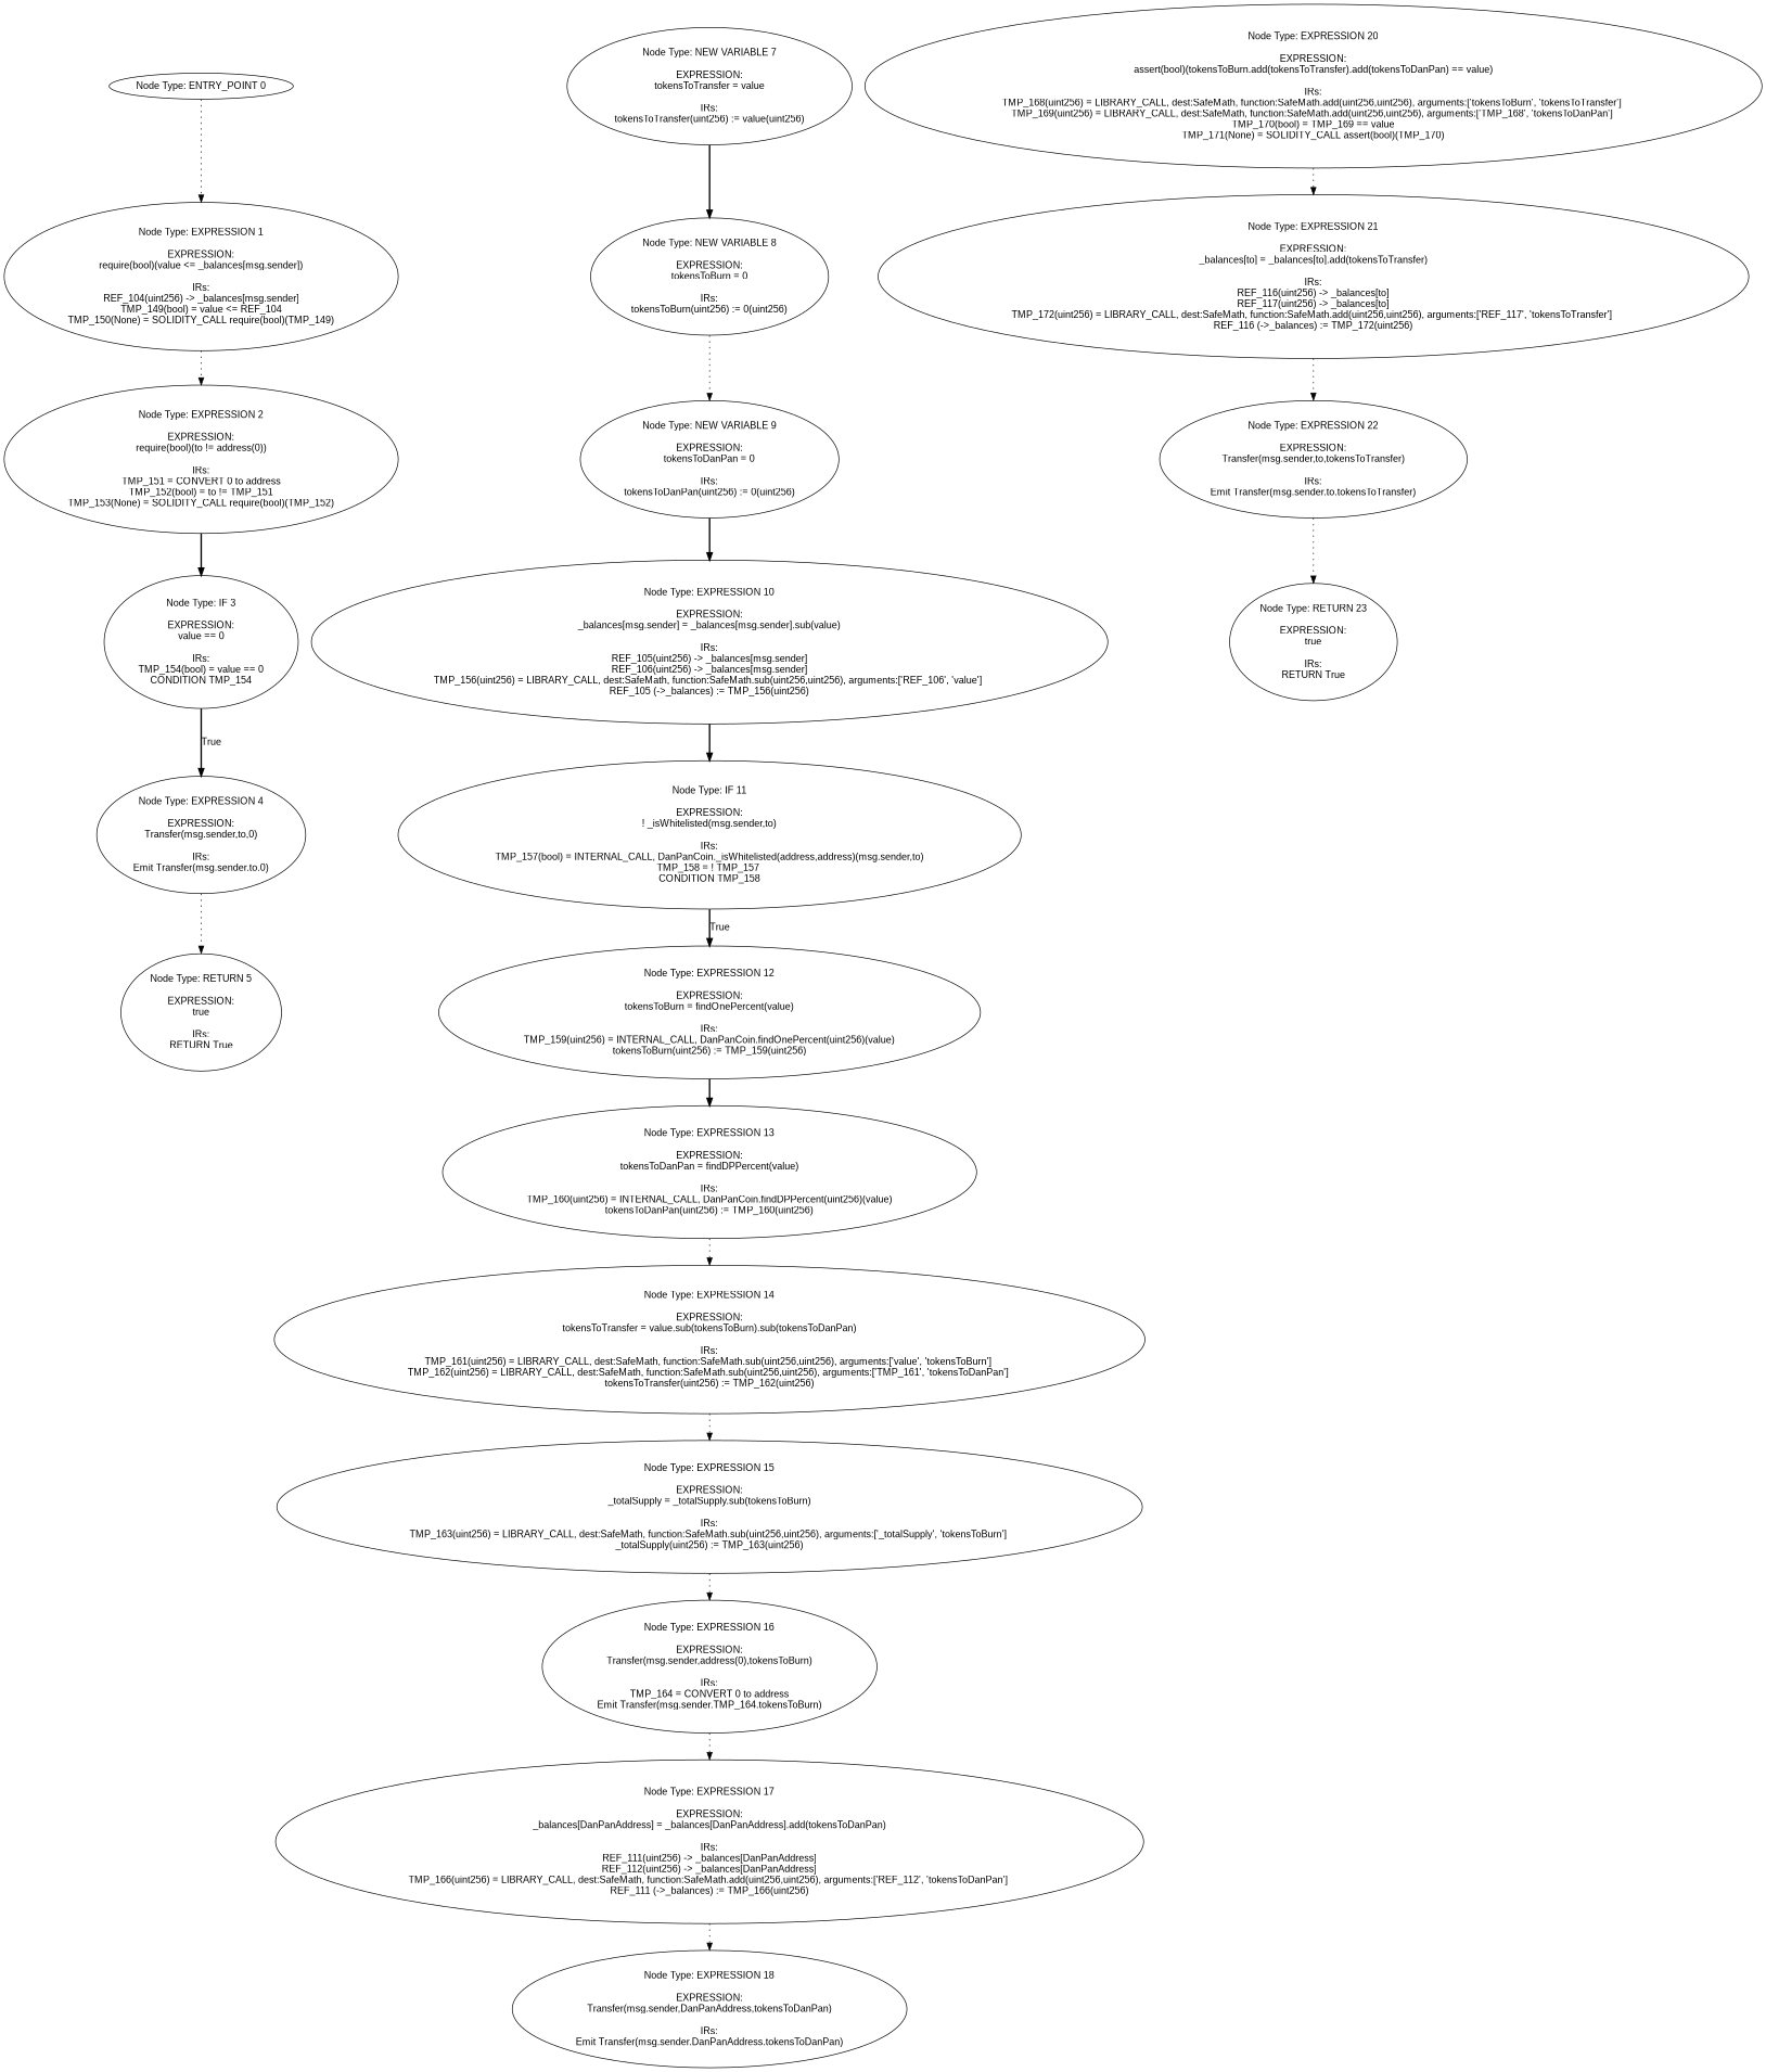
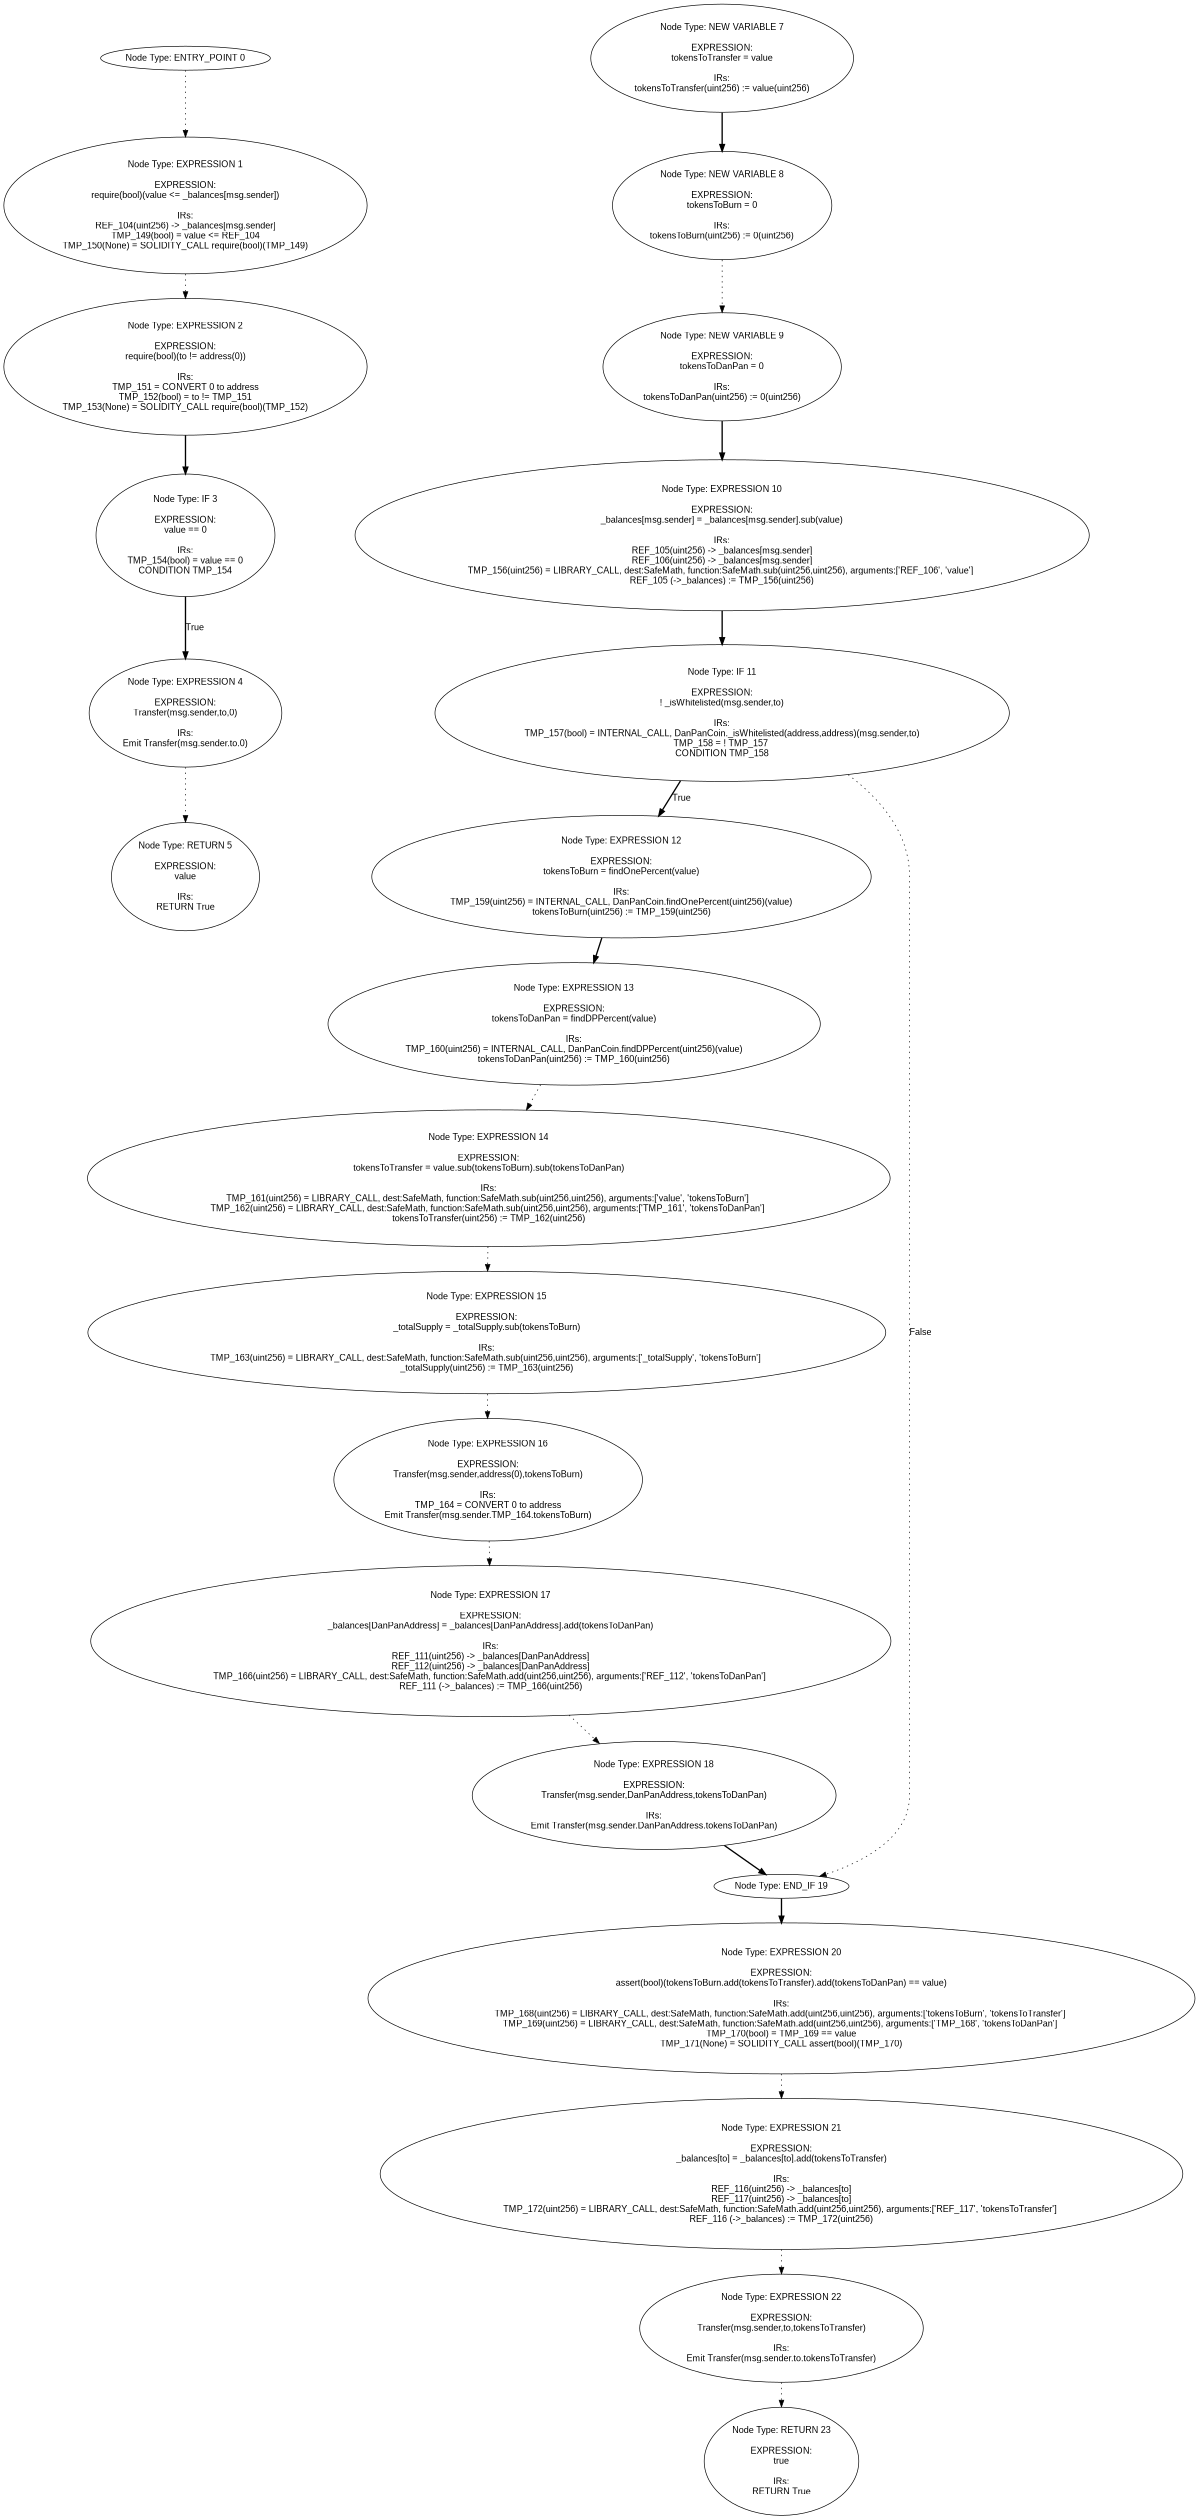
  digraph {
    fontname="Liberation Sans"
    node [fontname="Liberation Sans"]
    edge [fontname="Liberation Sans" style=dotted]
    n1 [label="Node Type: ENTRY_POINT 0\n"]
    n2 [label="Node Type: EXPRESSION 1\n\nEXPRESSION:\nrequire(bool)(value <= _balances[msg.sender])\n\nIRs:\nREF_104(uint256) -> _balances[msg.sender]\nTMP_149(bool) = value <= REF_104\nTMP_150(None) = SOLIDITY_CALL require(bool)(TMP_149)"]
    n3 [label="Node Type: EXPRESSION 2\n\nEXPRESSION:\nrequire(bool)(to != address(0))\n\nIRs:\nTMP_151 = CONVERT 0 to address\nTMP_152(bool) = to != TMP_151\nTMP_153(None) = SOLIDITY_CALL require(bool)(TMP_152)"]
    n4 [label="Node Type: IF 3\n\nEXPRESSION:\nvalue == 0\n\nIRs:\nTMP_154(bool) = value == 0\nCONDITION TMP_154"]
    n5 [label="Node Type: EXPRESSION 4\n\nEXPRESSION:\nTransfer(msg.sender,to,0)\n\nIRs:\nEmit Transfer(msg.sender.to.0)"]
-   n6 [label="Node Type: RETURN 5\n\nEXPRESSION:\ntrue\n\nIRs:\nRETURN True"]
+   n6 [label="Node Type: RETURN 5\n\nEXPRESSION:\nvalue\n\nIRs:\nRETURN True"]
    n7 [label="Node Type: NEW VARIABLE 7\n\nEXPRESSION:\ntokensToTransfer = value\n\nIRs:\ntokensToTransfer(uint256) := value(uint256)"]
    n8 [label="Node Type: NEW VARIABLE 8\n\nEXPRESSION:\ntokensToBurn = 0\n\nIRs:\ntokensToBurn(uint256) := 0(uint256)"]
    n9 [label="Node Type: NEW VARIABLE 9\n\nEXPRESSION:\ntokensToDanPan = 0\n\nIRs:\ntokensToDanPan(uint256) := 0(uint256)"]
    n10 [label="Node Type: EXPRESSION 10\n\nEXPRESSION:\n_balances[msg.sender] = _balances[msg.sender].sub(value)\n\nIRs:\nREF_105(uint256) -> _balances[msg.sender]\nREF_106(uint256) -> _balances[msg.sender]\nTMP_156(uint256) = LIBRARY_CALL, dest:SafeMath, function:SafeMath.sub(uint256,uint256), arguments:['REF_106', 'value'] \nREF_105 (->_balances) := TMP_156(uint256)"]
    n11 [label="Node Type: IF 11\n\nEXPRESSION:\n! _isWhitelisted(msg.sender,to)\n\nIRs:\nTMP_157(bool) = INTERNAL_CALL, DanPanCoin._isWhitelisted(address,address)(msg.sender,to)\nTMP_158 = ! TMP_157 \nCONDITION TMP_158"]
    n12 [label="Node Type: EXPRESSION 12\n\nEXPRESSION:\ntokensToBurn = findOnePercent(value)\n\nIRs:\nTMP_159(uint256) = INTERNAL_CALL, DanPanCoin.findOnePercent(uint256)(value)\ntokensToBurn(uint256) := TMP_159(uint256)"]
+   n13 [label="Node Type: END_IF 19\n"]
    n14 [label="Node Type: EXPRESSION 13\n\nEXPRESSION:\ntokensToDanPan = findDPPercent(value)\n\nIRs:\nTMP_160(uint256) = INTERNAL_CALL, DanPanCoin.findDPPercent(uint256)(value)\ntokensToDanPan(uint256) := TMP_160(uint256)"]
    n15 [label="Node Type: EXPRESSION 20\n\nEXPRESSION:\nassert(bool)(tokensToBurn.add(tokensToTransfer).add(tokensToDanPan) == value)\n\nIRs:\nTMP_168(uint256) = LIBRARY_CALL, dest:SafeMath, function:SafeMath.add(uint256,uint256), arguments:['tokensToBurn', 'tokensToTransfer'] \nTMP_169(uint256) = LIBRARY_CALL, dest:SafeMath, function:SafeMath.add(uint256,uint256), arguments:['TMP_168', 'tokensToDanPan'] \nTMP_170(bool) = TMP_169 == value\nTMP_171(None) = SOLIDITY_CALL assert(bool)(TMP_170)"]
    n16 [label="Node Type: EXPRESSION 14\n\nEXPRESSION:\ntokensToTransfer = value.sub(tokensToBurn).sub(tokensToDanPan)\n\nIRs:\nTMP_161(uint256) = LIBRARY_CALL, dest:SafeMath, function:SafeMath.sub(uint256,uint256), arguments:['value', 'tokensToBurn'] \nTMP_162(uint256) = LIBRARY_CALL, dest:SafeMath, function:SafeMath.sub(uint256,uint256), arguments:['TMP_161', 'tokensToDanPan'] \ntokensToTransfer(uint256) := TMP_162(uint256)"]
    n17 [label="Node Type: EXPRESSION 21\n\nEXPRESSION:\n_balances[to] = _balances[to].add(tokensToTransfer)\n\nIRs:\nREF_116(uint256) -> _balances[to]\nREF_117(uint256) -> _balances[to]\nTMP_172(uint256) = LIBRARY_CALL, dest:SafeMath, function:SafeMath.add(uint256,uint256), arguments:['REF_117', 'tokensToTransfer'] \nREF_116 (->_balances) := TMP_172(uint256)"]
    n18 [label="Node Type: EXPRESSION 15\n\nEXPRESSION:\n_totalSupply = _totalSupply.sub(tokensToBurn)\n\nIRs:\nTMP_163(uint256) = LIBRARY_CALL, dest:SafeMath, function:SafeMath.sub(uint256,uint256), arguments:['_totalSupply', 'tokensToBurn'] \n_totalSupply(uint256) := TMP_163(uint256)"]
    n19 [label="Node Type: EXPRESSION 16\n\nEXPRESSION:\nTransfer(msg.sender,address(0),tokensToBurn)\n\nIRs:\nTMP_164 = CONVERT 0 to address\nEmit Transfer(msg.sender.TMP_164.tokensToBurn)"]
    n20 [label="Node Type: EXPRESSION 17\n\nEXPRESSION:\n_balances[DanPanAddress] = _balances[DanPanAddress].add(tokensToDanPan)\n\nIRs:\nREF_111(uint256) -> _balances[DanPanAddress]\nREF_112(uint256) -> _balances[DanPanAddress]\nTMP_166(uint256) = LIBRARY_CALL, dest:SafeMath, function:SafeMath.add(uint256,uint256), arguments:['REF_112', 'tokensToDanPan'] \nREF_111 (->_balances) := TMP_166(uint256)"]
    n21 [label="Node Type: EXPRESSION 18\n\nEXPRESSION:\nTransfer(msg.sender,DanPanAddress,tokensToDanPan)\n\nIRs:\nEmit Transfer(msg.sender.DanPanAddress.tokensToDanPan)"]
    n22 [label="Node Type: EXPRESSION 22\n\nEXPRESSION:\nTransfer(msg.sender,to,tokensToTransfer)\n\nIRs:\nEmit Transfer(msg.sender.to.tokensToTransfer)"]
    n23 [label="Node Type: RETURN 23\n\nEXPRESSION:\ntrue\n\nIRs:\nRETURN True"]
    n1 -> n2
    n2 -> n3
    n3 -> n4 [style=bold]
    n4 -> n5 [label=True style=bold]
    n5 -> n6
    n7 -> n8 [style=bold]
    n8 -> n9
    n9 -> n10 [style=bold]
    n10 -> n11 [style=bold]
    n11 -> n12 [label=True style=bold]
+   n11 -> n13 [label=False]
    n12 -> n14 [style=bold]
+   n13 -> n15 [style=bold]
    n14 -> n16
    n15 -> n17
    n16 -> n18
    n17 -> n22
    n18 -> n19
    n19 -> n20
    n20 -> n21
+   n21 -> n13 [style=bold]
    n22 -> n23
  }
